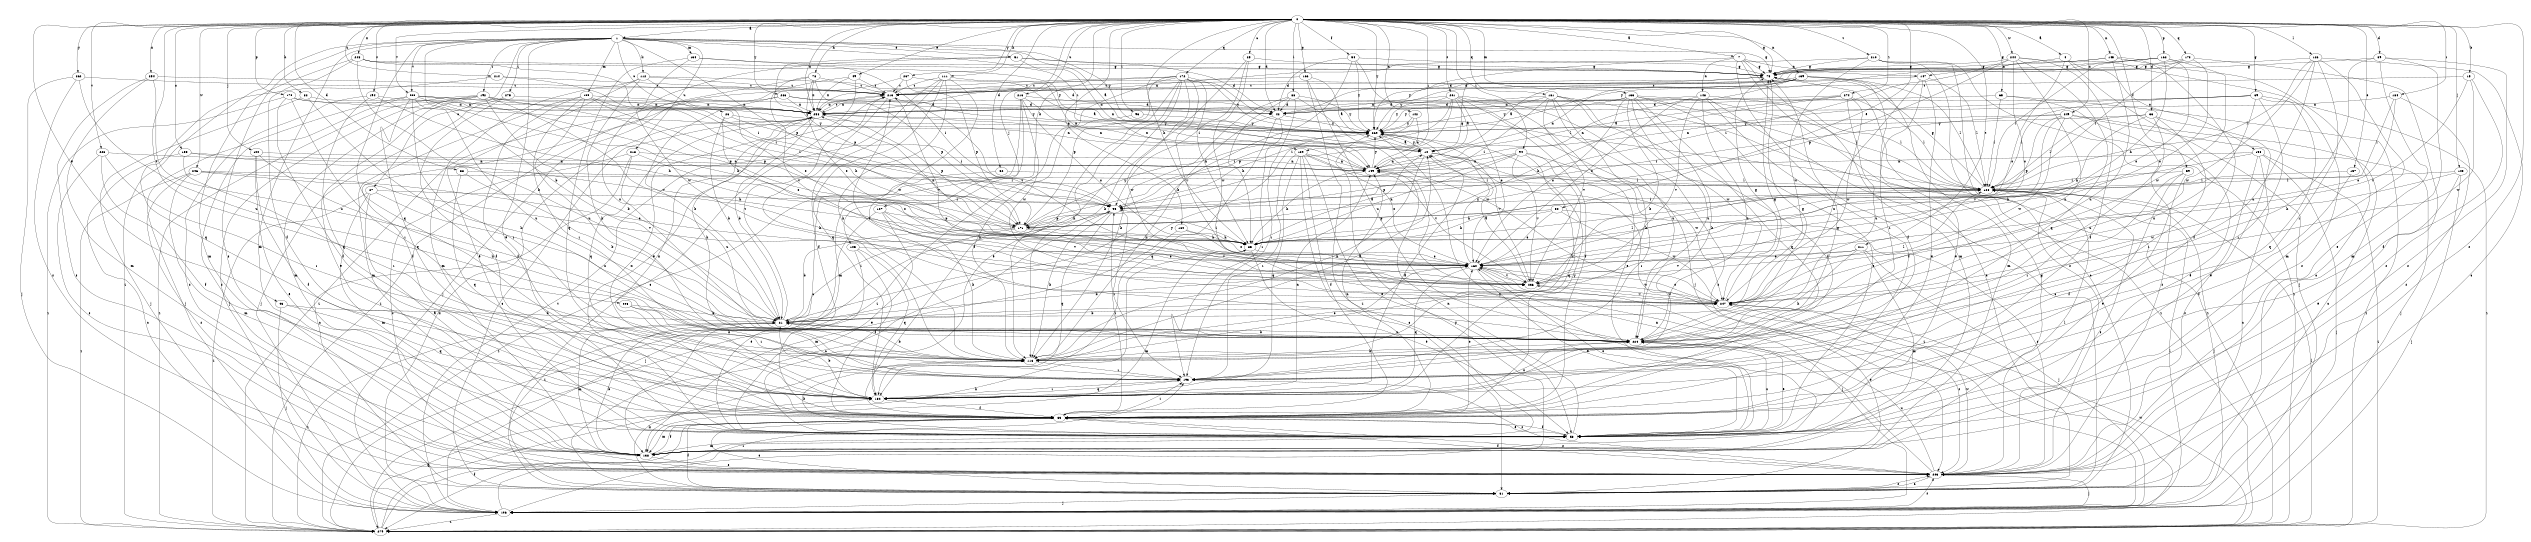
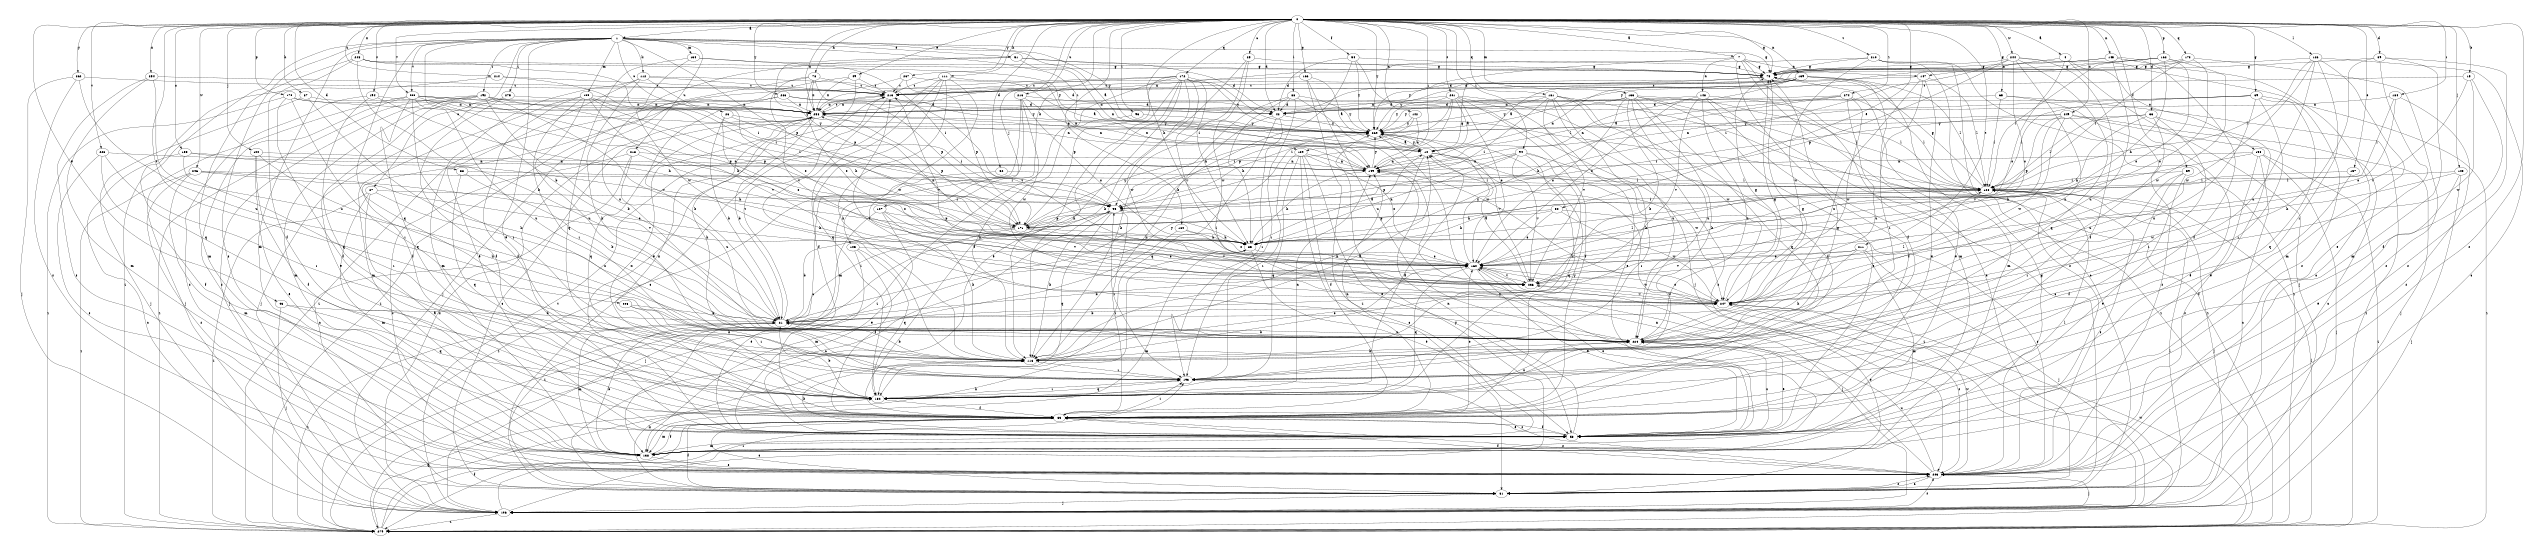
  strict digraph {
    0
    1
    4
    7
    15
    25
    32
    33
    38
    39
    42
    43
    49
    50
    54
    59
    65
    69
    75
    78
-   82
+   82 [label=87]
    85
    88
    93
    94
    100
    103
    105
    107
    111
    126
    133
    139
    142
    145
    153
    157
    162
    164
    166
    170
    172
    173
    181
    184
    189
    194
    201
    203
    206
    210
    211
    214
    216
    226
    233
    244
    246
    248
    249
    254
    258
    262
    266
    267
    269
    274
    10
    21
    26
    27
    51
    53
    112
    134
    135
    138
    171
    182
    192
    218
    275
    279
    106
    147
    158
    160
    31
    63
    148
    247
    213
    236
    116
    95
    128
    224
    193
    149
    0 -> 1 [label=a]
    0 -> 4 [label=a]
    0 -> 7 [label=a]
    0 -> 15 [label=b]
    0 -> 25 [label=c]
    0 -> 32 [label=d]
    0 -> 33 [label=d]
    0 -> 38 [label=d]
    0 -> 39 [label=d]
    0 -> 42 [label=d]
    0 -> 43 [label=e]
    0 -> 49 [label=e]
    0 -> 50 [label=e]
    0 -> 54 [label=f]
    0 -> 59 [label=f]
    0 -> 65 [label=g]
    0 -> 69 [label=g]
    0 -> 75 [label=g]
    0 -> 78 [label=h]
    0 -> 82 [label=h]
    0 -> 85 [label=h]
    0 -> 88 [label=i]
    0 -> 93 [label=i]
    0 -> 94 [label=i]
    0 -> 100 [label=j]
    0 -> 103 [label=j]
    0 -> 105 [label=j]
    0 -> 107 [label=k]
    0 -> 111 [label=k]
    0 -> 126 [label=l]
    0 -> 133 [label=m]
    0 -> 139 [label=n]
    0 -> 142 [label=n]
    0 -> 145 [label=n]
    0 -> 153 [label=o]
    0 -> 157 [label=o]
    0 -> 162 [label=p]
    0 -> 164 [label=p]
    0 -> 166 [label=p]
    0 -> 170 [label=p]
    0 -> 172 [label=q]
    0 -> 173 [label=q]
    0 -> 181 [label=q]
    0 -> 184 [label=r]
    0 -> 189 [label=r]
    0 -> 194 [label=s]
    0 -> 201 [label=s]
    0 -> 203 [label=s]
    0 -> 206 [label=t]
    0 -> 210 [label=t]
    0 -> 211 [label=t]
    0 -> 214 [label=u]
    0 -> 216 [label=u]
    0 -> 226 [label=v]
    0 -> 233 [label=v]
    0 -> 244 [label=w]
    0 -> 246 [label=w]
    0 -> 248 [label=x]
    0 -> 249 [label=x]
    0 -> 254 [label=x]
    0 -> 258 [label=x]
    0 -> 262 [label=y]
    0 -> 266 [label=y]
    0 -> 267 [label=y]
    0 -> 269 [label=y]
    0 -> 274 [label=z]
    1 -> 75 [label=g]
    1 -> 189 [label=r]
    1 -> 203 [label=s]
    1 -> 233 [label=v]
    1 -> 269 [label=y]
    1 -> 10 [label=a]
    1 -> 21 [label=b]
    1 -> 26 [label=c]
    1 -> 27 [label=c]
    1 -> 51 [label=e]
    1 -> 53 [label=e]
    1 -> 112 [label=k]
    1 -> 134 [label=m]
    1 -> 135 [label=m]
    1 -> 138 [label=m]
    1 -> 171 [label=p]
    1 -> 182 [label=q]
    1 -> 192 [label=r]
    1 -> 218 [label=u]
    1 -> 275 [label=z]
    1 -> 279 [label=z]
    4 -> 106 [label=j]
    4 -> 147 [label=n]
    4 -> 158 [label=o]
    4 -> 160 [label=o]
    7 -> 75 [label=g]
    7 -> 269 [label=y]
    7 -> 138 [label=m]
    7 -> 147 [label=n]
    7 -> 31 [label=c]
    7 -> 63 [label=f]
    7 -> 148 [label=n]
    15 -> 63 [label=f]
    15 -> 247 [label=w]
    15 -> 213 [label=t]
    15 -> 236 [label=v]
    25 -> 75 [label=g]
    25 -> 247 [label=w]
    25 -> 116 [label=k]
    25 -> 95 [label=i]
    32 -> 279 [label=z]
    32 -> 128 [label=l]
    33 -> 85 [label=h]
    33 -> 269 [label=y]
    33 -> 53 [label=e]
    33 -> 128 [label=l]
    33 -> 224 [label=u]
    33 -> 193 [label=r]
    38 -> 21 [label=b]
    38 -> 182 [label=q]
    38 -> 128 [label=l]
    39 -> 75 [label=g]
    39 -> 203 [label=s]
    39 -> 53 [label=e]
    39 -> 138 [label=m]
    39 -> 116 [label=k]
    42 -> 269 [label=y]
    42 -> 182 [label=q]
    42 -> 116 [label=k]
    42 -> 193 [label=r]
    43 -> 21 [label=b]
    43 -> 182 [label=q]
    43 -> 106 [label=j]
    49 -> 258 [label=x]
    49 -> 53 [label=e]
    49 -> 106 [label=j]
    49 -> 213 [label=t]
    50 -> 85 [label=h]
    50 -> 203 [label=s]
    50 -> 171 [label=p]
    50 -> 160 [label=o]
    50 -> 247 [label=w]
    54 -> 42 [label=d]
    54 -> 75 [label=g]
    54 -> 269 [label=y]
    54 -> 21 [label=b]
    54 -> 106 [label=j]
    59 -> 53 [label=e]
    59 -> 63 [label=f]
    59 -> 128 [label=l]
    59 -> 193 [label=r]
    65 -> 42 [label=d]
    65 -> 203 [label=s]
    65 -> 279 [label=z]
    65 -> 128 [label=l]
    69 -> 258 [label=x]
    69 -> 182 [label=q]
    69 -> 279 [label=z]
    69 -> 128 [label=l]
    69 -> 224 [label=u]
    69 -> 193 [label=r]
    69 -> 149 [label=n]
    75 -> 213 [label=t]
    78 -> 258 [label=x]
    78 -> 171 [label=p]
    78 -> 279 [label=z]
    78 -> 160 [label=o]
    78 -> 213 [label=t]
    78 -> 236 [label=v]
    82 -> 258 [label=x]
    82 -> 106 [label=j]
    82 -> 116 [label=k]
    85 -> 258 [label=x]
    85 -> 10 [label=a]
    85 -> 53 [label=e]
    85 -> 138 [label=m]
    85 -> 160 [label=o]
    85 -> 95 [label=i]
    88 -> 42 [label=d]
    88 -> 85 [label=h]
    88 -> 269 [label=y]
    88 -> 247 [label=w]
    88 -> 116 [label=k]
    88 -> 193 [label=r]
    93 -> 269 [label=y]
    93 -> 116 [label=k]
    94 -> 85 [label=h]
    94 -> 171 [label=p]
    94 -> 182 [label=q]
    94 -> 236 [label=v]
    94 -> 116 [label=k]
    94 -> 193 [label=r]
    94 -> 149 [label=n]
    100 -> 53 [label=e]
    100 -> 63 [label=f]
    100 -> 116 [label=k]
    100 -> 149 [label=n]
    103 -> 53 [label=e]
    103 -> 106 [label=j]
    103 -> 247 [label=w]
    103 -> 128 [label=l]
    105 -> 53 [label=e]
    105 -> 182 [label=q]
    105 -> 160 [label=o]
    105 -> 63 [label=f]
    107 -> 53 [label=e]
    107 -> 171 [label=p]
    107 -> 106 [label=j]
    107 -> 236 [label=v]
    107 -> 116 [label=k]
    111 -> 182 [label=q]
    111 -> 31 [label=c]
    111 -> 63 [label=f]
    111 -> 247 [label=w]
    111 -> 213 [label=t]
    111 -> 116 [label=k]
    111 -> 149 [label=n]
    126 -> 75 [label=g]
    126 -> 138 [label=m]
    126 -> 31 [label=c]
    126 -> 247 [label=w]
    126 -> 128 [label=l]
    126 -> 224 [label=u]
    126 -> 193 [label=r]
    133 -> 258 [label=x]
    133 -> 269 [label=y]
    133 -> 21 [label=b]
    133 -> 53 [label=e]
    133 -> 182 [label=q]
    133 -> 279 [label=z]
    133 -> 160 [label=o]
    133 -> 116 [label=k]
    133 -> 128 [label=l]
    133 -> 224 [label=u]
    139 -> 269 [label=y]
    139 -> 10 [label=a]
    139 -> 53 [label=e]
    139 -> 138 [label=m]
    139 -> 160 [label=o]
    139 -> 213 [label=t]
    139 -> 128 [label=l]
    139 -> 149 [label=n]
    142 -> 269 [label=y]
    142 -> 95 [label=i]
    142 -> 149 [label=n]
    145 -> 42 [label=d]
    145 -> 75 [label=g]
    145 -> 31 [label=c]
    145 -> 63 [label=f]
    145 -> 224 [label=u]
    153 -> 85 [label=h]
    153 -> 31 [label=c]
    153 -> 193 [label=r]
    153 -> 149 [label=n]
    157 -> 63 [label=f]
    157 -> 128 [label=l]
    162 -> 75 [label=g]
    162 -> 85 [label=h]
    162 -> 269 [label=y]
    162 -> 160 [label=o]
    162 -> 247 [label=w]
    162 -> 128 [label=l]
    164 -> 85 [label=h]
    164 -> 138 [label=m]
    164 -> 160 [label=o]
    166 -> 10 [label=a]
    166 -> 279 [label=z]
    166 -> 213 [label=t]
    166 -> 224 [label=u]
    170 -> 258 [label=x]
    170 -> 279 [label=z]
    170 -> 63 [label=f]
    170 -> 193 [label=r]
    170 -> 149 [label=n]
    172 -> 85 [label=h]
    172 -> 258 [label=x]
    172 -> 269 [label=y]
    172 -> 53 [label=e]
    172 -> 171 [label=p]
    172 -> 279 [label=z]
    172 -> 63 [label=f]
    172 -> 247 [label=w]
    172 -> 213 [label=t]
    172 -> 236 [label=v]
    172 -> 116 [label=k]
    172 -> 128 [label=l]
    173 -> 42 [label=d]
    173 -> 75 [label=g]
    173 -> 203 [label=s]
    173 -> 160 [label=o]
    173 -> 128 [label=l]
    181 -> 42 [label=d]
    181 -> 269 [label=y]
    181 -> 279 [label=z]
    181 -> 63 [label=f]
    181 -> 247 [label=w]
    181 -> 236 [label=v]
    181 -> 116 [label=k]
    181 -> 95 [label=i]
    181 -> 224 [label=u]
    184 -> 203 [label=s]
    184 -> 258 [label=x]
    184 -> 160 [label=o]
    184 -> 128 [label=l]
    189 -> 53 [label=e]
    189 -> 182 [label=q]
    189 -> 160 [label=o]
    189 -> 31 [label=c]
    189 -> 63 [label=f]
-   189 -> 236 [label=v]
+   135 -> 236 [label=v]
    189 -> 193 [label=r]
    189 -> 149 [label=n]
    194 -> 85 [label=h]
    194 -> 203 [label=s]
    194 -> 258 [label=x]
    194 -> 182 [label=q]
    201 -> 42 [label=d]
    201 -> 203 [label=s]
    201 -> 269 [label=y]
    201 -> 10 [label=a]
    201 -> 53 [label=e]
    201 -> 171 [label=p]
    201 -> 160 [label=o]
    201 -> 63 [label=f]
    201 -> 95 [label=i]
    203 -> 75 [label=g]
    203 -> 106 [label=j]
    203 -> 31 [label=c]
    203 -> 63 [label=f]
    203 -> 247 [label=w]
    203 -> 224 [label=u]
    203 -> 149 [label=n]
    206 -> 21 [label=b]
    206 -> 116 [label=k]
    206 -> 193 [label=r]
    210 -> 75 [label=g]
    210 -> 203 [label=s]
    210 -> 258 [label=x]
    210 -> 279 [label=z]
    210 -> 31 [label=c]
    210 -> 247 [label=w]
    211 -> 138 [label=m]
    211 -> 106 [label=j]
    211 -> 160 [label=o]
    211 -> 236 [label=v]
    211 -> 116 [label=k]
    214 -> 182 [label=q]
    214 -> 213 [label=t]
    214 -> 95 [label=i]
    216 -> 42 [label=d]
    216 -> 138 [label=m]
    216 -> 160 [label=o]
    216 -> 31 [label=c]
    216 -> 247 [label=w]
    216 -> 149 [label=n]
    226 -> 203 [label=s]
    226 -> 63 [label=f]
    226 -> 193 [label=r]
    226 -> 149 [label=n]
    233 -> 85 [label=h]
    233 -> 203 [label=s]
    233 -> 258 [label=x]
    233 -> 269 [label=y]
    233 -> 171 [label=p]
    233 -> 182 [label=q]
    233 -> 106 [label=j]
    233 -> 224 [label=u]
    233 -> 193 [label=r]
    244 -> 75 [label=g]
    244 -> 203 [label=s]
    244 -> 171 [label=p]
    244 -> 182 [label=q]
    244 -> 160 [label=o]
    244 -> 63 [label=f]
    244 -> 95 [label=i]
    244 -> 224 [label=u]
    246 -> 203 [label=s]
    246 -> 138 [label=m]
    246 -> 279 [label=z]
    246 -> 160 [label=o]
    246 -> 236 [label=v]
    246 -> 128 [label=l]
    248 -> 75 [label=g]
    248 -> 269 [label=y]
    248 -> 21 [label=b]
    248 -> 138 [label=m]
    248 -> 63 [label=f]
    248 -> 95 [label=i]
    249 -> 269 [label=y]
    249 -> 53 [label=e]
    249 -> 171 [label=p]
    249 -> 106 [label=j]
    249 -> 31 [label=c]
    249 -> 247 [label=w]
    249 -> 236 [label=v]
    249 -> 95 [label=i]
    254 -> 203 [label=s]
    254 -> 138 [label=m]
    254 -> 213 [label=t]
    254 -> 224 [label=u]
    258 -> 269 [label=y]
    258 -> 21 [label=b]
    258 -> 171 [label=p]
    258 -> 182 [label=q]
    258 -> 31 [label=c]
    258 -> 213 [label=t]
    258 -> 116 [label=k]
    262 -> 203 [label=s]
    262 -> 106 [label=j]
    262 -> 213 [label=t]
    262 -> 224 [label=u]
    266 -> 42 [label=d]
    266 -> 258 [label=x]
    266 -> 269 [label=y]
    266 -> 21 [label=b]
    266 -> 63 [label=f]
    267 -> 10 [label=a]
    267 -> 171 [label=p]
    267 -> 279 [label=z]
    267 -> 213 [label=t]
    269 -> 10 [label=a]
    269 -> 236 [label=v]
    274 -> 85 [label=h]
    274 -> 258 [label=x]
    274 -> 10 [label=a]
    274 -> 247 [label=w]
    274 -> 128 [label=l]
    274 -> 224 [label=u]
    10 -> 258 [label=x]
    10 -> 269 [label=y]
    10 -> 279 [label=z]
    10 -> 247 [label=w]
    10 -> 116 [label=k]
    10 -> 149 [label=n]
    21 -> 75 [label=g]
    21 -> 269 [label=y]
    21 -> 138 [label=m]
    21 -> 279 [label=z]
    21 -> 213 [label=t]
    21 -> 95 [label=i]
    21 -> 224 [label=u]
    26 -> 269 [label=y]
    26 -> 21 [label=b]
    26 -> 160 [label=o]
    26 -> 95 [label=i]
    27 -> 53 [label=a]
    27 -> 138 [label=m]
    27 -> 279 [label=z]
    27 -> 95 [label=i]
    27 -> 224 [label=u]
    51 -> 42 [label=d]
    51 -> 75 [label=g]
    51 -> 171 [label=p]
    51 -> 224 [label=u]
    51 -> 149 [label=n]
    53 -> 138 [label=m]
    53 -> 160 [label=o]
    53 -> 63 [label=f]
    53 -> 116 [label=k]
    53 -> 224 [label=u]
    53 -> 149 [label=n]
    112 -> 42 [label=d]
    112 -> 53 [label=e]
    112 -> 138 [label=m]
    112 -> 160 [label=o]
    112 -> 213 [label=t]
    112 -> 116 [label=k]
    134 -> 75 [label=g]
    134 -> 182 [label=q]
    134 -> 247 [label=w]
    134 -> 95 [label=i]
    135 -> 85 [label=h]
    135 -> 258 [label=x]
    135 -> 138 [label=m]
    135 -> 63 [label=f]
    135 -> 95 [label=i]
    135 -> 224 [label=u]
    135 -> 193 [label=r]
    138 -> 203 [label=s]
    138 -> 269 [label=y]
    138 -> 21 [label=b]
    138 -> 63 [label=f]
    138 -> 128 [label=l]
    171 -> 85 [label=h]
    171 -> 269 [label=y]
    171 -> 21 [label=b]
    171 -> 279 [label=z]
    171 -> 236 [label=v]
    182 -> 258 [label=x]
    182 -> 10 [label=a]
    182 -> 21 [label=b]
    182 -> 63 [label=f]
    182 -> 224 [label=u]
    182 -> 193 [label=r]
    182 -> 149 [label=n]
    192 -> 258 [label=x]
    192 -> 21 [label=b]
    192 -> 53 [label=e]
    192 -> 138 [label=m]
    192 -> 171 [label=p]
    192 -> 279 [label=z]
    192 -> 106 [label=j]
    192 -> 236 [label=v]
    218 -> 203 [label=s]
    218 -> 160 [label=o]
    218 -> 31 [label=c]
    218 -> 224 [label=u]
    218 -> 149 [label=n]
    275 -> 42 [label=d]
    275 -> 106 [label=j]
    275 -> 63 [label=f]
    279 -> 85 [label=h]
    279 -> 182 [label=q]
    279 -> 63 [label=f]
    279 -> 247 [label=w]
    279 -> 128 [label=l]
    106 -> 203 [label=s]
    106 -> 258 [label=x]
    106 -> 269 [label=y]
    106 -> 279 [label=z]
    106 -> 213 [label=t]
    106 -> 128 [label=l]
    106 -> 193 [label=r]
    147 -> 53 [label=e]
    147 -> 213 [label=t]
    147 -> 128 [label=l]
    147 -> 224 [label=u]
    147 -> 193 [label=r]
    158 -> 85 [label=h]
    158 -> 203 [label=s]
    158 -> 279 [label=z]
    158 -> 106 [label=j]
    158 -> 31 [label=c]
    158 -> 149 [label=n]
    160 -> 269 [label=y]
    160 -> 21 [label=b]
    160 -> 53 [label=e]
    160 -> 182 [label=q]
    160 -> 106 [label=j]
    160 -> 247 [label=w]
    160 -> 213 [label=t]
    160 -> 236 [label=v]
    160 -> 128 [label=l]
    31 -> 203 [label=s]
    31 -> 106 [label=j]
    31 -> 160 [label=o]
    31 -> 63 [label=f]
    31 -> 116 [label=k]
    63 -> 203 [label=s]
    63 -> 258 [label=x]
    63 -> 269 [label=y]
    63 -> 53 [label=e]
    63 -> 138 [label=m]
    63 -> 160 [label=o]
    63 -> 31 [label=c]
    63 -> 95 [label=i]
    63 -> 193 [label=r]
    63 -> 149 [label=n]
    148 -> 258 [label=x]
    148 -> 31 [label=c]
    148 -> 63 [label=f]
    148 -> 236 [label=v]
    148 -> 128 [label=l]
    148 -> 224 [label=u]
    148 -> 149 [label=n]
    247 -> 75 [label=g]
    247 -> 203 [label=s]
    247 -> 21 [label=b]
    247 -> 160 [label=o]
    247 -> 236 [label=v]
    247 -> 128 [label=l]
    213 -> 258 [label=x]
    213 -> 236 [label=v]
    213 -> 116 [label=k]
    236 -> 10 [label=a]
    236 -> 247 [label=w]
    116 -> 10 [label=a]
    116 -> 21 [label=b]
    116 -> 160 [label=o]
    116 -> 193 [label=r]
    95 -> 171 [label=p]
    95 -> 182 [label=q]
    95 -> 31 [label=c]
    95 -> 116 [label=k]
    95 -> 193 [label=r]
    128 -> 75 [label=g]
    128 -> 85 [label=h]
    128 -> 203 [label=s]
    128 -> 106 [label=j]
    128 -> 95 [label=i]
    224 -> 75 [label=g]
    224 -> 21 [label=b]
    224 -> 53 [label=e]
    224 -> 213 [label=t]
    224 -> 116 [label=k]
    193 -> 75 [label=g]
    193 -> 203 [label=s]
    193 -> 182 [label=q]
    149 -> 75 [label=g]
    149 -> 85 [label=h]
    149 -> 269 [label=y]
    149 -> 128 [label=l]
  }
